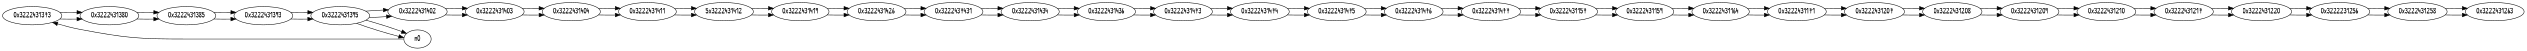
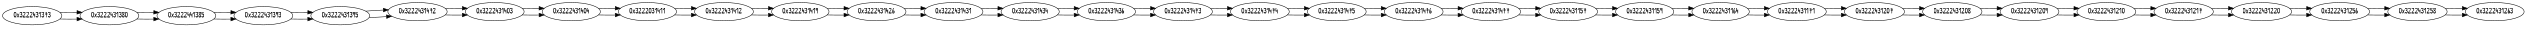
  digraph {
    fontname="Patrick Hand"
    rankdir=LR
    node [fontname="Patrick Hand"]
    edge [fontname="Patrick Hand"]
    n1 [label="0x3222431373"]
    n2 [label="0x3222431380"]
-   n3 [label="0x3222431385"]
+   n3 [label="0x3222441385"]
    n4 [label="0x3222431393"]
    n5 [label="0x3222431395"]
-   n6 [label="0x3222431402"]
-   n0
+   n6 [label="0x3222431472"]
    n7 [label="0x3222431403"]
    n8 [label="0x3222431404"]
-   n9 [label="0x3222431411"]
-   n10 [label="5x3222431412"]
+   n9 [label="0x3222031411"]
+   n10 [label="0x3222431412"]
    n11 [label="0x3222431419"]
    n12 [label="0x3222431426"]
-   n13 [label="0x3222437431"]
+   n13 [label="0x3222431431"]
    n14 [label="0x3222431434"]
    n15 [label="0x3222431436"]
    n16 [label="0x3222431473"]
    n17 [label="0x3222431474"]
    n18 [label="0x3222431475"]
    n19 [label="0x3222431476"]
    n20 [label="0x3222431477"]
    n21 [label="0x3222431157"]
    n22 [label="0x3222431159"]
    n23 [label="0x3222431164"]
    n24 [label="0x3222431171"]
    n25 [label="0x3222431207"]
    n26 [label="0x3222431208"]
    n27 [label="0x3222431209"]
    n28 [label="0x3222431210"]
    n29 [label="0x3222431217"]
    n30 [label="0x3222431220"]
-   n31 [label="0x3222231256"]
+   n31 [label="0x3222431256"]
    n32 [label="0x3222431258"]
    n33 [label="0x3222431263"]
    n1 -> n2
    n1 -> n2
    n2 -> n3
    n2 -> n3
    n3 -> n4
    n3 -> n4
    n4 -> n5
    n4 -> n5
    n5 -> n6
    n5 -> n6
-   n5 -> n0
-   n5 -> n0
    n6 -> n7
    n6 -> n7
-   n0 -> n1
    n7 -> n8
    n7 -> n8
    n8 -> n9
    n8 -> n9
    n9 -> n10
    n9 -> n10
    n10 -> n11
    n10 -> n11
    n11 -> n12
    n11 -> n12
    n12 -> n13
    n12 -> n13
    n13 -> n14
    n13 -> n14
    n14 -> n15
    n14 -> n15
    n15 -> n16
    n15 -> n16
    n16 -> n17
    n16 -> n17
    n17 -> n18
    n17 -> n18
    n18 -> n19
    n18 -> n19
    n19 -> n20
    n19 -> n20
    n20 -> n21
    n20 -> n21
    n21 -> n22
    n21 -> n22
    n22 -> n23
    n22 -> n23
    n23 -> n24
    n23 -> n24
    n24 -> n25
    n24 -> n25
    n25 -> n26
    n25 -> n26
    n26 -> n27
    n26 -> n27
    n27 -> n28
    n27 -> n28
    n28 -> n29
    n28 -> n29
    n29 -> n30
    n29 -> n30
    n30 -> n31
    n30 -> n31
    n31 -> n32
    n31 -> n32
    n32 -> n33
    n32 -> n33
  }
